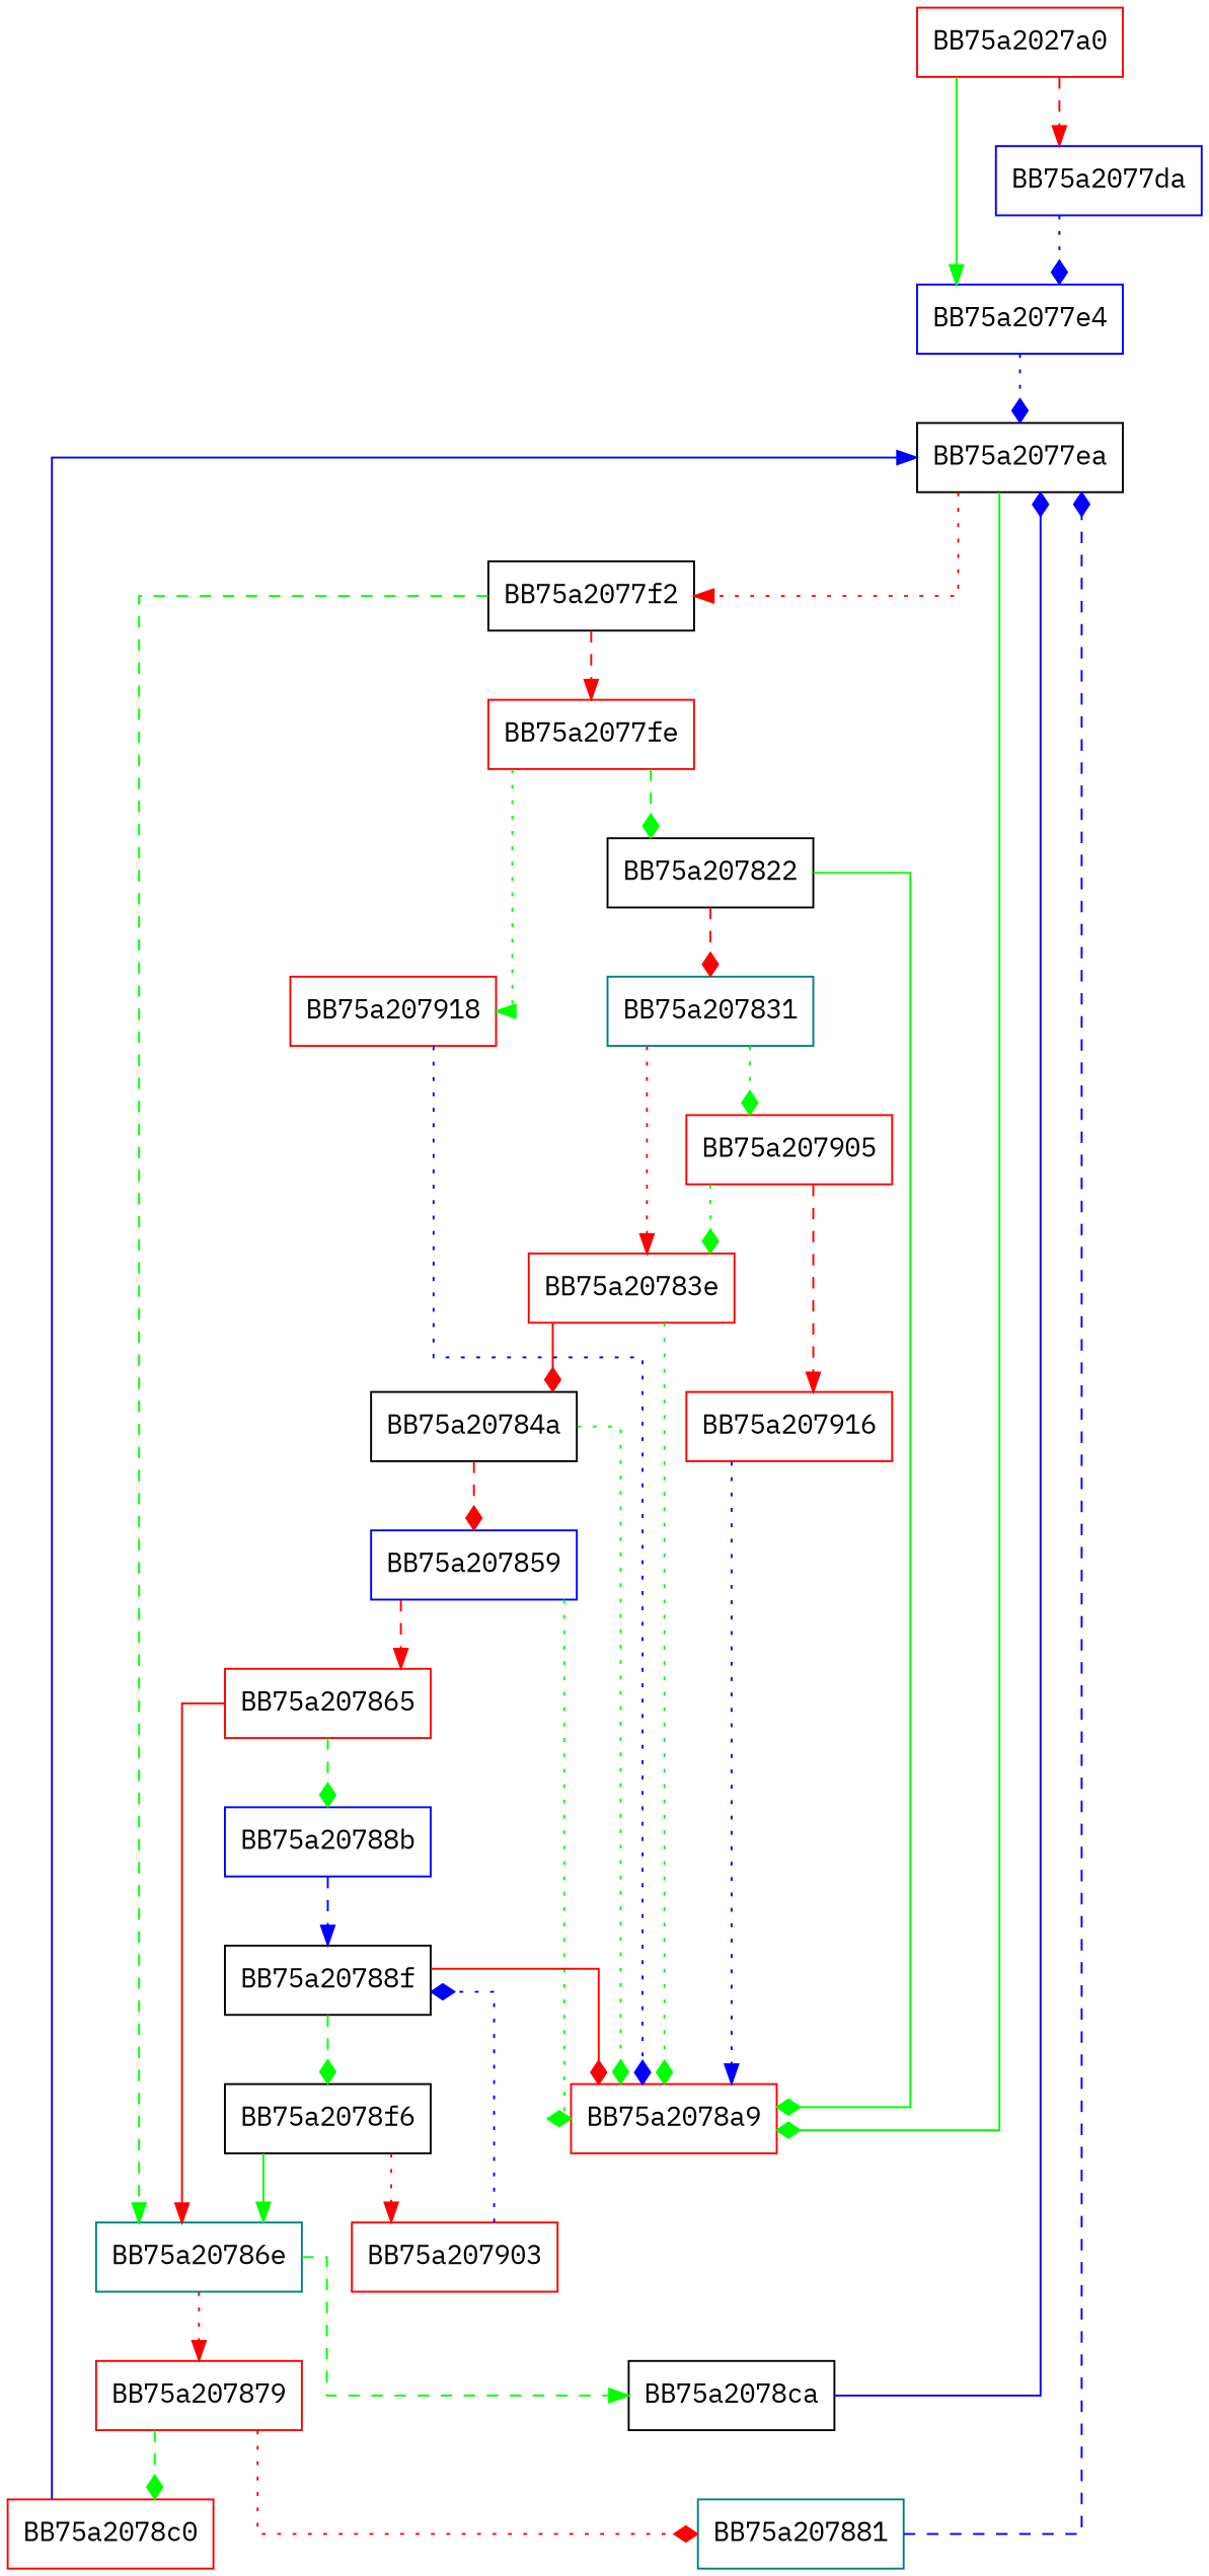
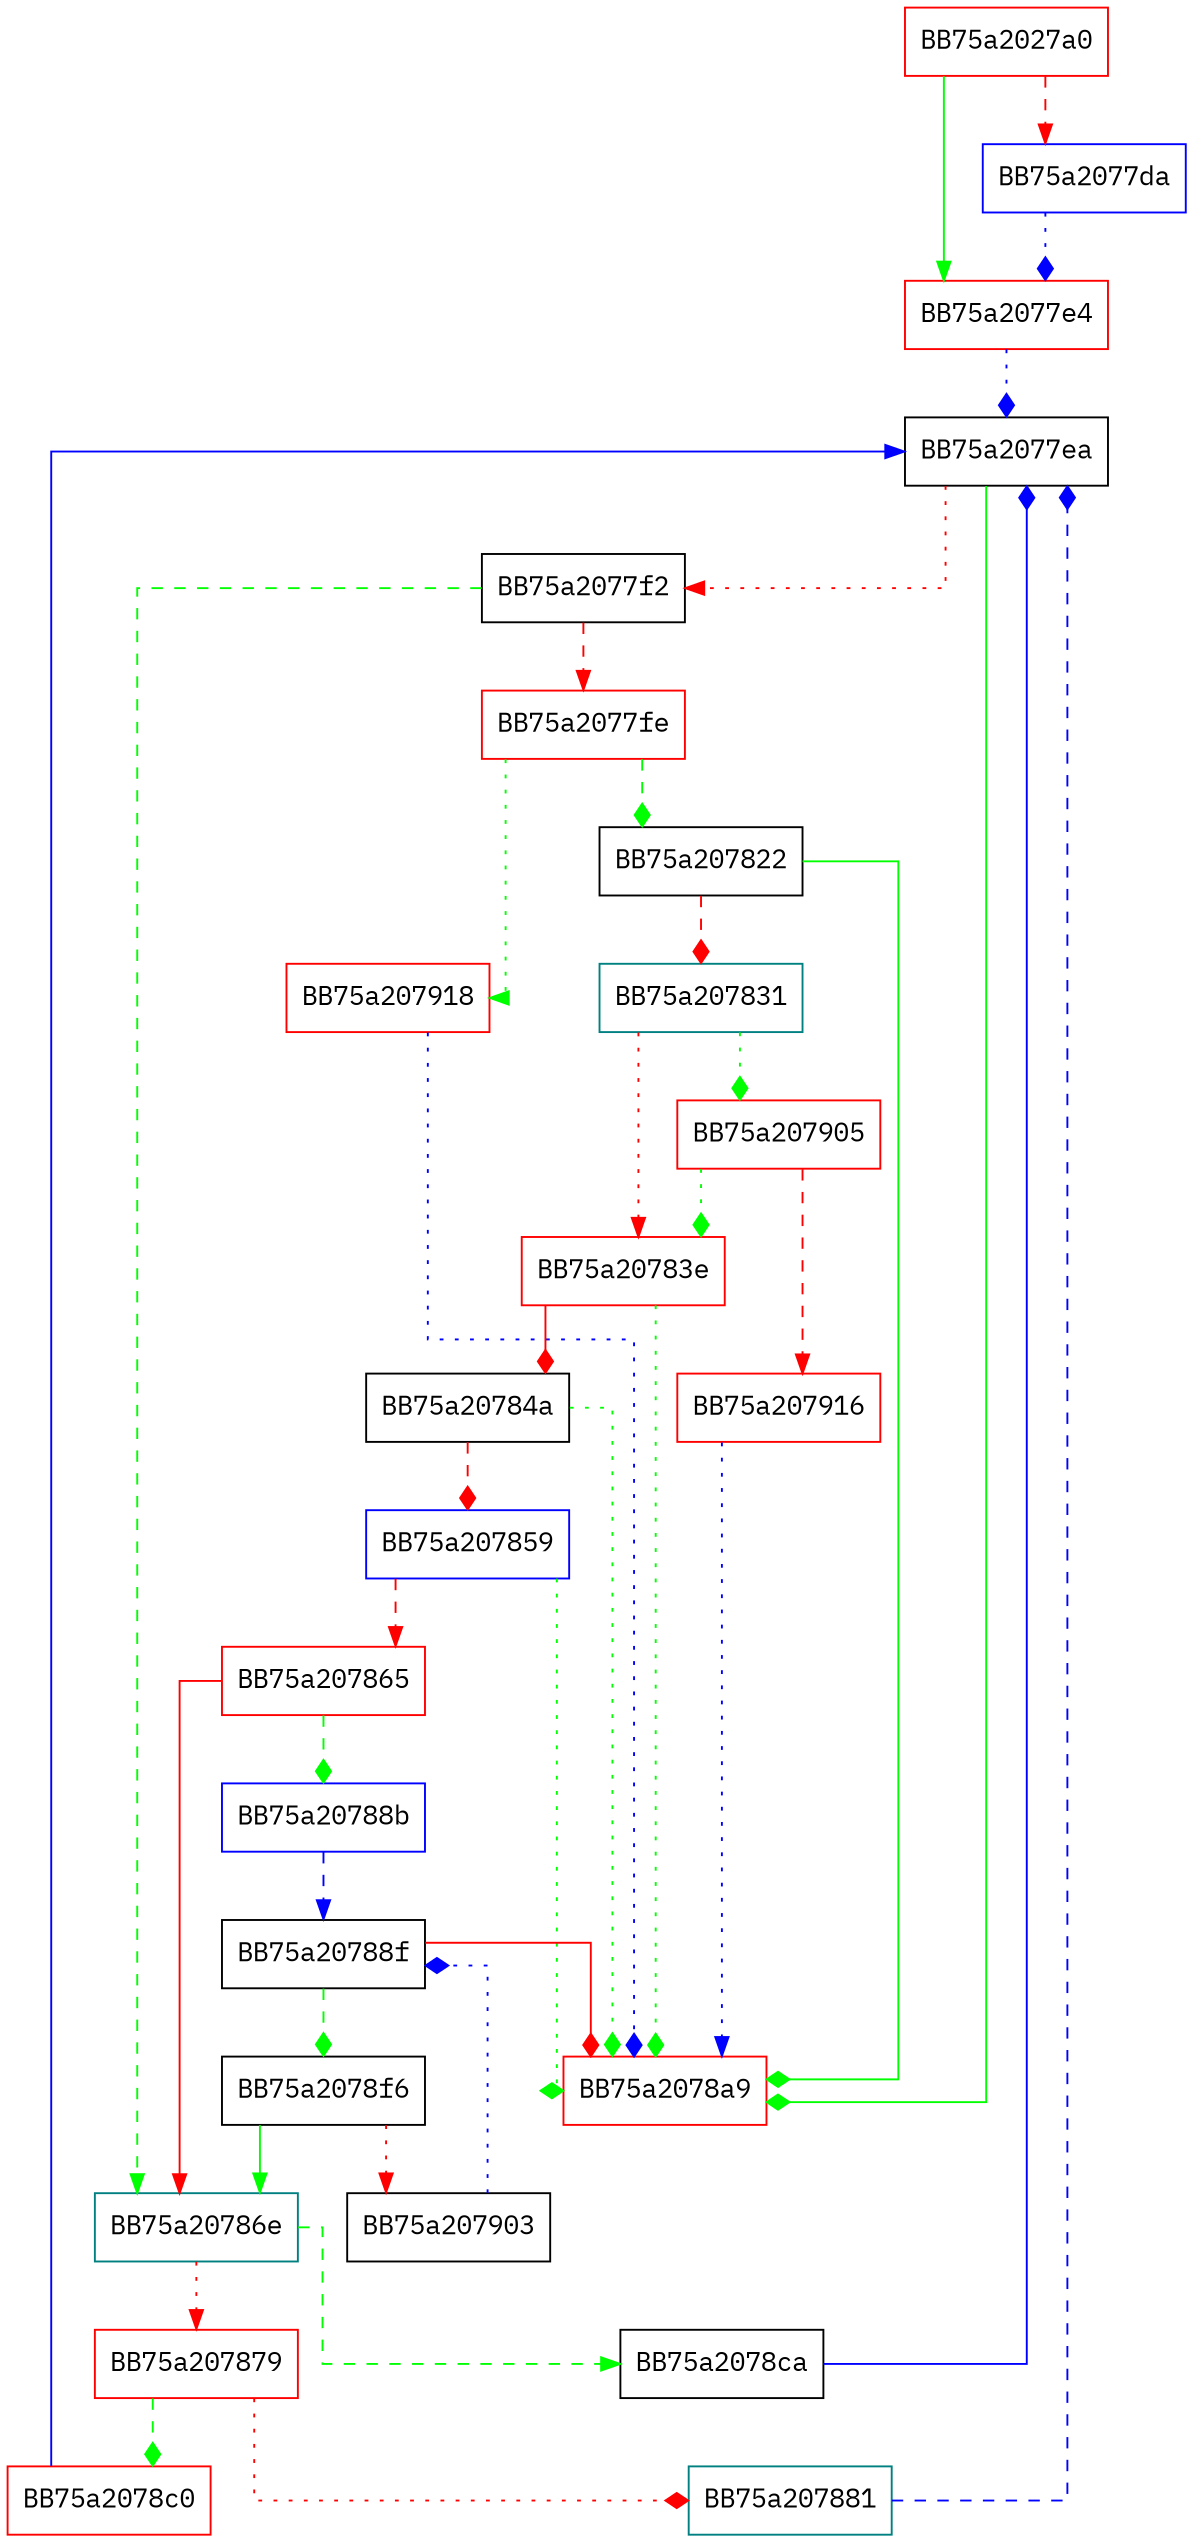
  digraph {
    fontname="IBM Plex Mono"
    splines=ortho
    node [color=red fontname="IBM Plex Mono" shape=box]
    edge [arrowhead=diamond color=green fontname="IBM Plex Mono" style=dotted]
    n1 [label=BB75a2027a0]
-   BB75a2077e4 [color=blue]
+   BB75a2077e4
    BB75a2077da [color=blue]
    BB75a2077ea [color=black]
    BB75a2078a9
    BB75a2077f2 [color=black]
    BB75a20786e [color=teal]
    BB75a2077fe
    BB75a2078ca [color=black]
    BB75a207879
    BB75a207918
    BB75a207822 [color=black]
    BB75a2078c0
    BB75a207881 [color=teal]
    BB75a207831 [color=teal]
    BB75a207905
    BB75a20783e
    BB75a207916
    BB75a20784a [color=black]
    BB75a207859 [color=blue]
    BB75a207865
    BB75a20788b [color=blue]
    BB75a20788f [color=black]
    BB75a2078f6 [color=black]
-   BB75a207903
+   BB75a207903 [color=black]
    n1 -> BB75a2077e4 [arrowhead=normal style=solid]
    n1 -> BB75a2077da [arrowhead=normal color=red style=dashed]
    BB75a2077e4 -> BB75a2077ea [color=blue]
    BB75a2077da -> BB75a2077e4 [color=blue]
    BB75a2077ea -> BB75a2078a9 [style=solid]
    BB75a2077ea -> BB75a2077f2 [arrowhead=normal color=red]
    BB75a2077f2 -> BB75a20786e [arrowhead=normal style=dashed]
    BB75a2077f2 -> BB75a2077fe [arrowhead=normal color=red style=dashed]
    BB75a20786e -> BB75a2078ca [arrowhead=normal style=dashed]
    BB75a20786e -> BB75a207879 [arrowhead=normal color=red]
    BB75a2077fe -> BB75a207918 [arrowhead=normal]
    BB75a2077fe -> BB75a207822 [style=dashed]
    BB75a2078ca -> BB75a2077ea [color=blue style=solid]
    BB75a207879 -> BB75a2078c0 [style=dashed]
    BB75a207879 -> BB75a207881 [color=red]
    BB75a207918 -> BB75a2078a9 [color=blue]
    BB75a207822 -> BB75a2078a9 [style=solid]
    BB75a207822 -> BB75a207831 [color=red style=dashed]
    BB75a2078c0 -> BB75a2077ea [arrowhead=normal color=blue style=solid]
    BB75a207881 -> BB75a2077ea [color=blue style=dashed]
    BB75a207831 -> BB75a207905
    BB75a207831 -> BB75a20783e [arrowhead=normal color=red]
    BB75a207905 -> BB75a20783e
    BB75a207905 -> BB75a207916 [arrowhead=normal color=red style=dashed]
    BB75a20783e -> BB75a2078a9
    BB75a20783e -> BB75a20784a [color=red style=solid]
    BB75a207916 -> BB75a2078a9 [arrowhead=normal color=blue]
    BB75a20784a -> BB75a2078a9
    BB75a20784a -> BB75a207859 [color=red style=dashed]
    BB75a207859 -> BB75a2078a9
    BB75a207859 -> BB75a207865 [arrowhead=normal color=red style=dashed]
    BB75a207865 -> BB75a20786e [arrowhead=normal color=red style=solid]
    BB75a207865 -> BB75a20788b [style=dashed]
    BB75a20788b -> BB75a20788f [arrowhead=normal color=blue style=dashed]
    BB75a20788f -> BB75a2078a9 [color=red style=solid]
    BB75a20788f -> BB75a2078f6 [style=dashed]
    BB75a2078f6 -> BB75a20786e [arrowhead=normal style=solid]
    BB75a2078f6 -> BB75a207903 [arrowhead=normal color=red]
    BB75a207903 -> BB75a20788f [color=blue]
  }
